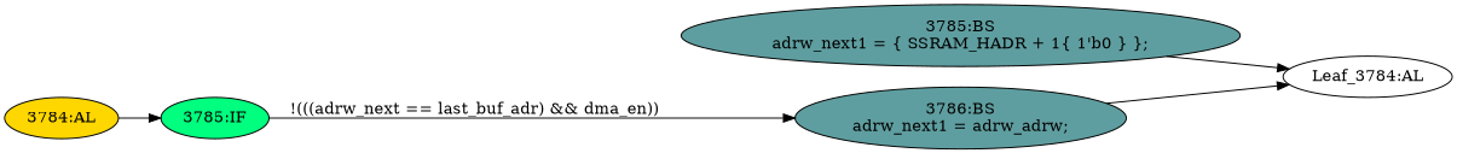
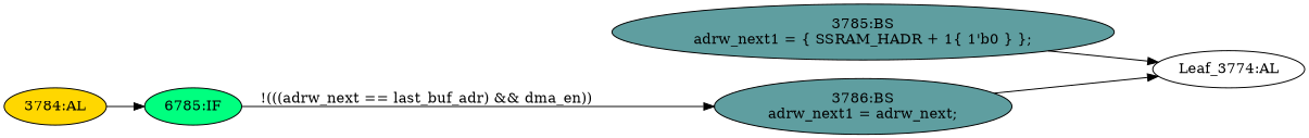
  strict digraph {
    rankdir=LR
    node [fillcolor=cadetblue statements="[]" style=filled typ=BlockingSubstitution]
    edge [cond="[]" lineno=None]
-   n1 [ast="<pyverilog.vparser.ast.BlockingSubstitution object at 0x7f13b5568610>" label="3786:BS\nadrw_next1 = adrw_adrw;" statements="[<pyverilog.vparser.ast.BlockingSubstitution object at 0x7f13b5568610>]"]
-   n2 [def_var="['adrw_next1']" label="Leaf_3784:AL" fillcolor="" statements="" style="" typ=""]
-   n3 [ast="<pyverilog.vparser.ast.IfStatement object at 0x7f13b55687d0>" fillcolor=springgreen label="3785:IF" typ=IfStatement]
+   n1 [ast="<pyverilog.vparser.ast.BlockingSubstitution object at 0x7f13b5568610>" label="3786:BS\nadrw_next1 = adrw_next;" statements="[<pyverilog.vparser.ast.BlockingSubstitution object at 0x7f13b5568610>]"]
+   n2 [def_var="['adrw_next1']" label="Leaf_3774:AL" fillcolor="" statements="" style="" typ=""]
+   n3 [ast="<pyverilog.vparser.ast.IfStatement object at 0x7f13b55687d0>" fillcolor=springgreen label="6785:IF" typ=IfStatement]
    n4 [ast="<pyverilog.vparser.ast.BlockingSubstitution object at 0x7f13b5568990>" label="3785:BS\nadrw_next1 = { SSRAM_HADR + 1{ 1'b0 } };" statements="[<pyverilog.vparser.ast.BlockingSubstitution object at 0x7f13b5568990>]"]
    n5 [ast="<pyverilog.vparser.ast.Always object at 0x7f13b5568f50>" clk_sens=False fillcolor=gold label="3784:AL" sens="['dma_en', 'adrw_next', 'last_buf_adr']" typ=Always use_var="['dma_en', 'last_buf_adr', 'adrw_next']"]
    n1 -> n2
    n3 -> n1 [cond="['adrw_next', 'last_buf_adr', 'dma_en']" label="!(((adrw_next == last_buf_adr) && dma_en))" lineno=3785]
    n4 -> n2
    n5 -> n3
  }
